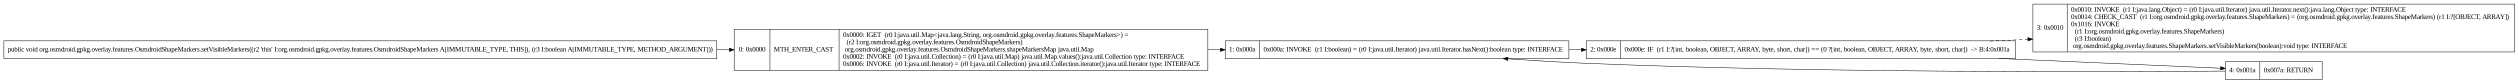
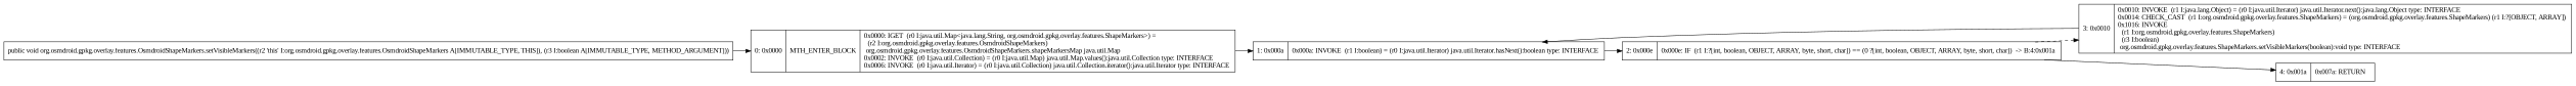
  digraph {
    fontname="Liberation Serif"
    rankdir=LR
    node [fontname="Liberation Serif" shape=record]
    edge [fontname="Liberation Serif"]
-   n1 [label="{0\:\ 0x0000|MTH_ENTER_CAST\l|0x0000: IGET  (r0 I:java.util.Map\<java.lang.String, org.osmdroid.gpkg.overlay.features.ShapeMarkers\>) = \l  (r2 I:org.osmdroid.gpkg.overlay.features.OsmdroidShapeMarkers)\l org.osmdroid.gpkg.overlay.features.OsmdroidShapeMarkers.shapeMarkersMap java.util.Map \l0x0002: INVOKE  (r0 I:java.util.Collection) = (r0 I:java.util.Map) java.util.Map.values():java.util.Collection type: INTERFACE \l0x0006: INVOKE  (r0 I:java.util.Iterator) = (r0 I:java.util.Collection) java.util.Collection.iterator():java.util.Iterator type: INTERFACE \l}"]
+   n1 [label="{0\:\ 0x0000|MTH_ENTER_BLOCK\l|0x0000: IGET  (r0 I:java.util.Map\<java.lang.String, org.osmdroid.gpkg.overlay.features.ShapeMarkers\>) = \l  (r2 I:org.osmdroid.gpkg.overlay.features.OsmdroidShapeMarkers)\l org.osmdroid.gpkg.overlay.features.OsmdroidShapeMarkers.shapeMarkersMap java.util.Map \l0x0002: INVOKE  (r0 I:java.util.Collection) = (r0 I:java.util.Map) java.util.Map.values():java.util.Collection type: INTERFACE \l0x0006: INVOKE  (r0 I:java.util.Iterator) = (r0 I:java.util.Collection) java.util.Collection.iterator():java.util.Iterator type: INTERFACE \l}"]
    n2 [label="{1\:\ 0x000a|0x000a: INVOKE  (r1 I:boolean) = (r0 I:java.util.Iterator) java.util.Iterator.hasNext():boolean type: INTERFACE \l}"]
    n3 [label="{2\:\ 0x000e|0x000e: IF  (r1 I:?[int, boolean, OBJECT, ARRAY, byte, short, char]) == (0 ?[int, boolean, OBJECT, ARRAY, byte, short, char])  \-\> B:4:0x001a \l}"]
    n4 [label="{3\:\ 0x0010|0x0010: INVOKE  (r1 I:java.lang.Object) = (r0 I:java.util.Iterator) java.util.Iterator.next():java.lang.Object type: INTERFACE \l0x0014: CHECK_CAST  (r1 I:org.osmdroid.gpkg.overlay.features.ShapeMarkers) = (org.osmdroid.gpkg.overlay.features.ShapeMarkers) (r1 I:?[OBJECT, ARRAY]) \l0x1016: INVOKE  \l  (r1 I:org.osmdroid.gpkg.overlay.features.ShapeMarkers)\l  (r3 I:boolean)\l org.osmdroid.gpkg.overlay.features.ShapeMarkers.setVisibleMarkers(boolean):void type: INTERFACE \l}"]
    n5 [label="{4\:\ 0x001a|0x007a: RETURN   \l}"]
    n6 [label="{public void org.osmdroid.gpkg.overlay.features.OsmdroidShapeMarkers.setVisibleMarkers((r2 'this' I:org.osmdroid.gpkg.overlay.features.OsmdroidShapeMarkers A[IMMUTABLE_TYPE, THIS]), (r3 I:boolean A[IMMUTABLE_TYPE, METHOD_ARGUMENT])) }"]
    n1 -> n2
    n2 -> n3
    n3 -> n4 [style=dashed]
    n3 -> n5
-   n5 -> n2
+   n4 -> n2
    n6 -> n1
  }
